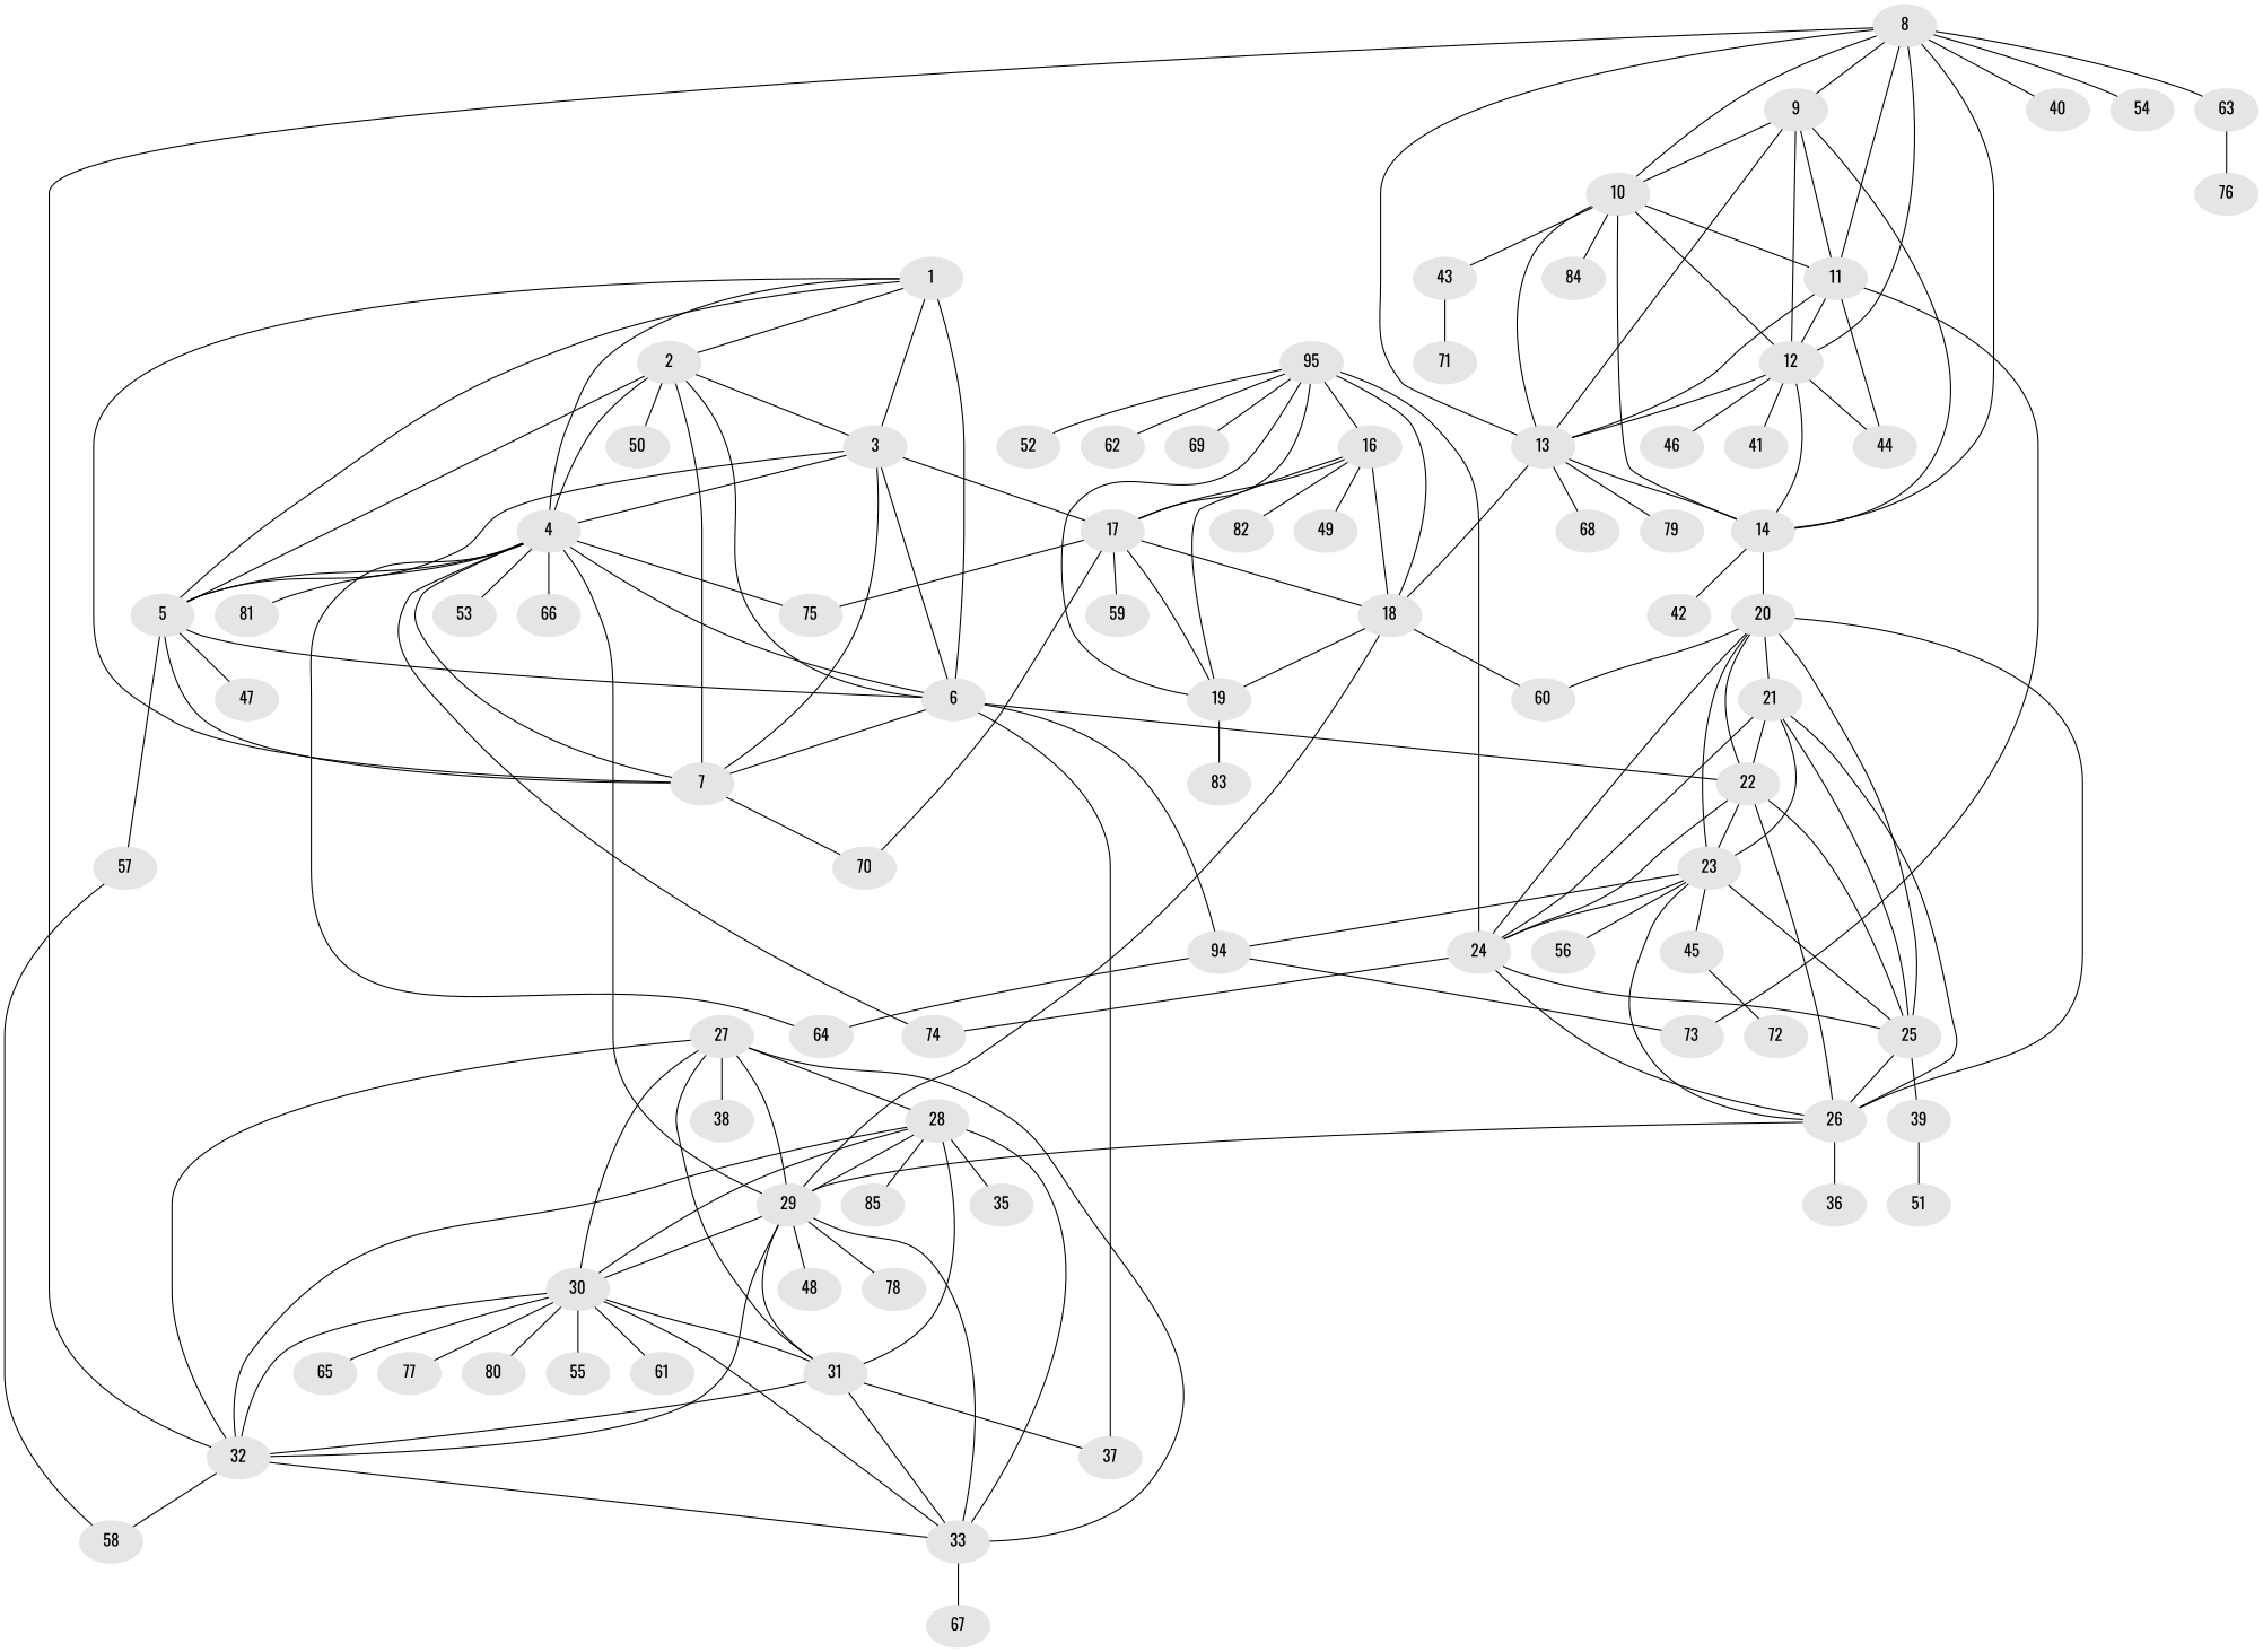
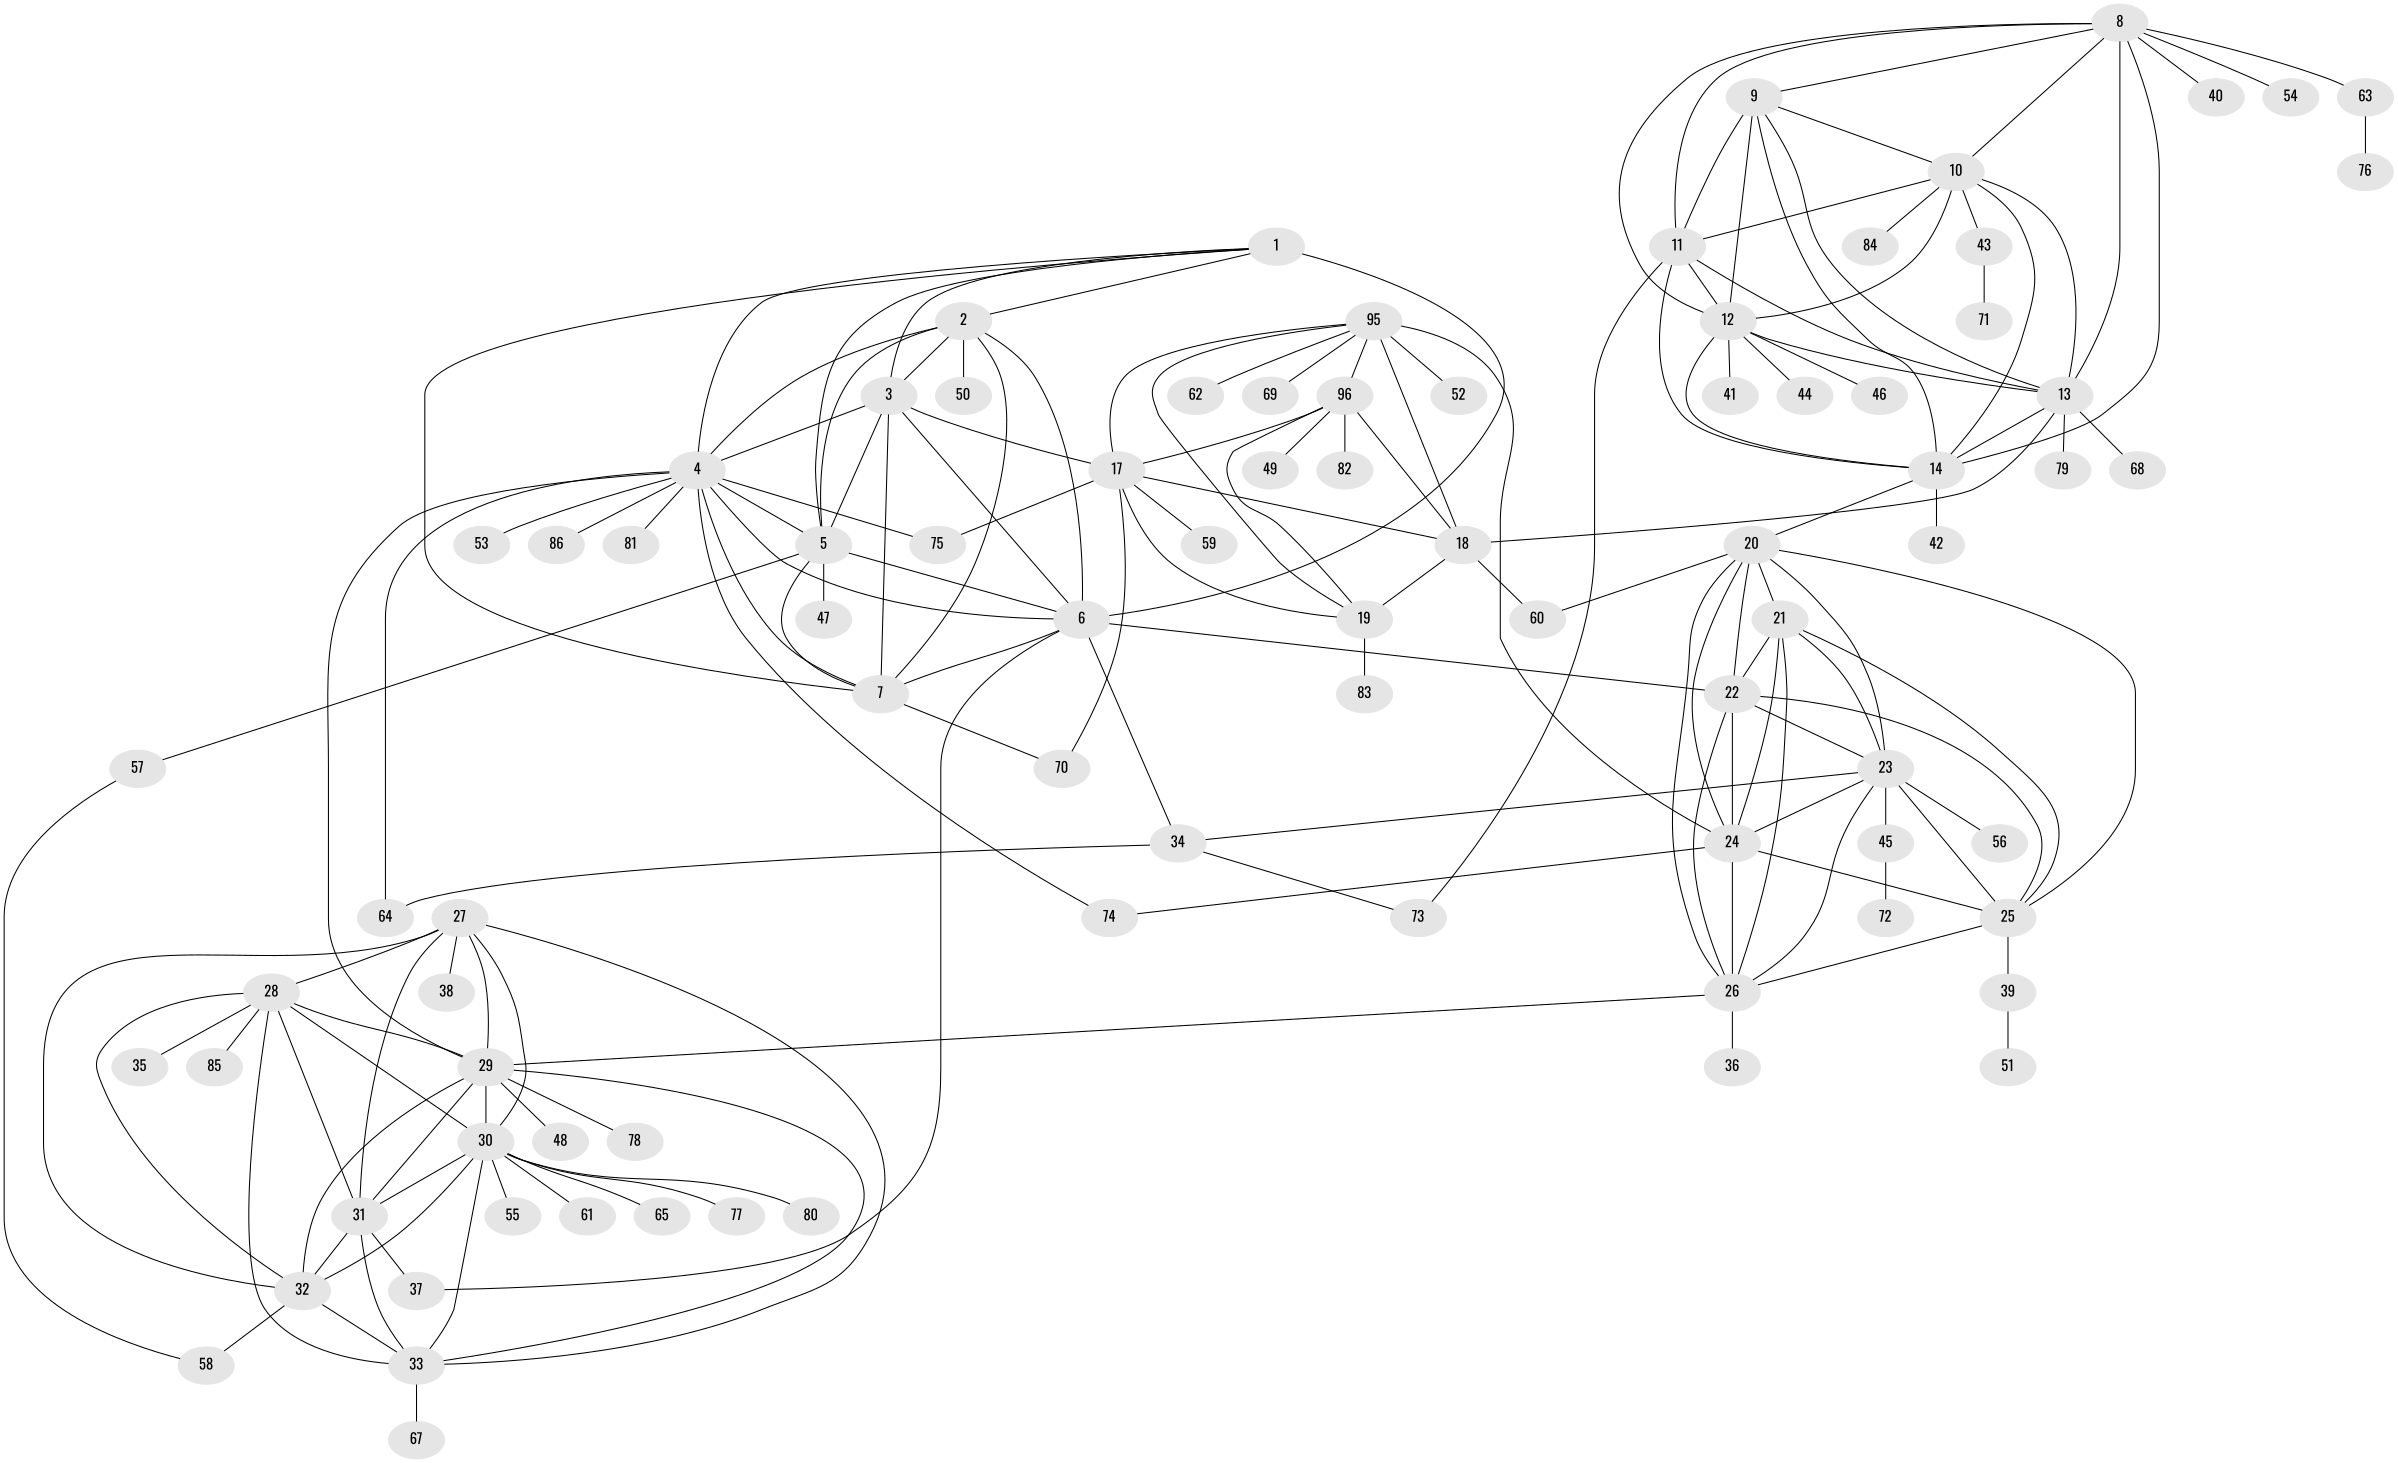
  graph {
    fontname=Oswald
    node [color=gray90 fontname=Oswald style=filled]
    edge [fontname=Oswald weight=1.0]
    1
    2
    3
    4
    5
    6
    7
    50
    17
    29
    53
    64
-   66
+   66 [label=86]
    74
    75
    81
    47
    57
    22
-   34 [label=94]
+   34
    37
    70
    18
    19
    59
    12
    13
    14
    41
    44
    46
    32
    30
    31
    33
    48
    78
    58
    24
    23
    25
    26
    73
    8
    9
    10
    11
    40
    54
    63
    43
    84
    68
    79
    20
    42
    76
    71
    60
    21
    n61 [label=95]
-   16
+   16 [label=96]
    52
    62
    69
    49
    82
    83
    45
    56
    39
    36
    72
    51
    27
    28
    38
    35
    85
    55
    61
    65
    77
    80
    67
    1 -- 2
    1 -- 3
    1 -- 4
    1 -- 5
    1 -- 6 [weight=5.0]
    1 -- 7
    2 -- 3
    2 -- 4
    2 -- 5
    2 -- 6
    2 -- 7
    2 -- 50 [weight=2.0]
    3 -- 4
    3 -- 5
    3 -- 6
    3 -- 7
    3 -- 17
    4 -- 5
    4 -- 6
    4 -- 7
    4 -- 29
    4 -- 53
    4 -- 64
    4 -- 66
    4 -- 74
    4 -- 75
    4 -- 81
    5 -- 6
    5 -- 7
    5 -- 47
    5 -- 57
    6 -- 7
    6 -- 22 [weight=2.0]
    6 -- 34 [weight=2.0]
    6 -- 37
    7 -- 70
    17 -- 75
    17 -- 70
    17 -- 18 [weight=3.0]
    17 -- 19
    17 -- 59
    29 -- 32
    29 -- 30
    29 -- 31
    29 -- 33
    29 -- 48
    29 -- 78
    57 -- 58
    22 -- 24
    22 -- 23
    22 -- 25
    22 -- 26
    34 -- 64
    34 -- 73
-   18 -- 29
    18 -- 19 [weight=3.0]
    18 -- 60
    19 -- 83
    12 -- 13
    12 -- 14
    12 -- 41
    12 -- 44
    12 -- 46
    13 -- 18
    13 -- 14
    13 -- 68
    13 -- 79
    14 -- 20
    14 -- 42
    32 -- 33
    32 -- 58
    30 -- 32
    30 -- 31
    30 -- 33
    30 -- 55
    30 -- 61
    30 -- 65
    30 -- 77
    30 -- 80
    31 -- 37
    31 -- 32
    31 -- 33
    33 -- 67
    24 -- 74
    24 -- 25
    24 -- 26
    23 -- 34
    23 -- 24
    23 -- 25
    23 -- 26
    23 -- 45
    23 -- 56
    25 -- 26
    25 -- 39
    26 -- 29
    26 -- 36
    8 -- 12
    8 -- 13
    8 -- 14
-   8 -- 32
    8 -- 9
    8 -- 10
    8 -- 11
    8 -- 40
    8 -- 54
    8 -- 63
    9 -- 12
    9 -- 13
    9 -- 14
    9 -- 10
    9 -- 11 [weight=3.0]
    10 -- 12
    10 -- 13
    10 -- 14
    10 -- 11
    10 -- 43
    10 -- 84
    11 -- 12
    11 -- 13
-   11 -- 44
+   11 -- 14
    11 -- 73
    63 -- 76
    43 -- 71
    20 -- 22
    20 -- 24
    20 -- 23
    20 -- 25
    20 -- 26
    20 -- 60
    20 -- 21
    21 -- 22 [weight=5.0]
    21 -- 24
    21 -- 23
    21 -- 25
    21 -- 26
    n61 -- 17
    n61 -- 18 [weight=3.0]
    n61 -- 19
    n61 -- 24
    n61 -- 16
    n61 -- 52
    n61 -- 62
    n61 -- 69
    16 -- 17
    16 -- 18 [weight=3.0]
    16 -- 19
    16 -- 49
    16 -- 82
    45 -- 72
    39 -- 51
    27 -- 29
    27 -- 32
    27 -- 30
    27 -- 31
    27 -- 33
    27 -- 28
    27 -- 38 [weight=2.0]
    28 -- 29
    28 -- 32
    28 -- 30
    28 -- 31
    28 -- 33
    28 -- 35
    28 -- 85
  }
